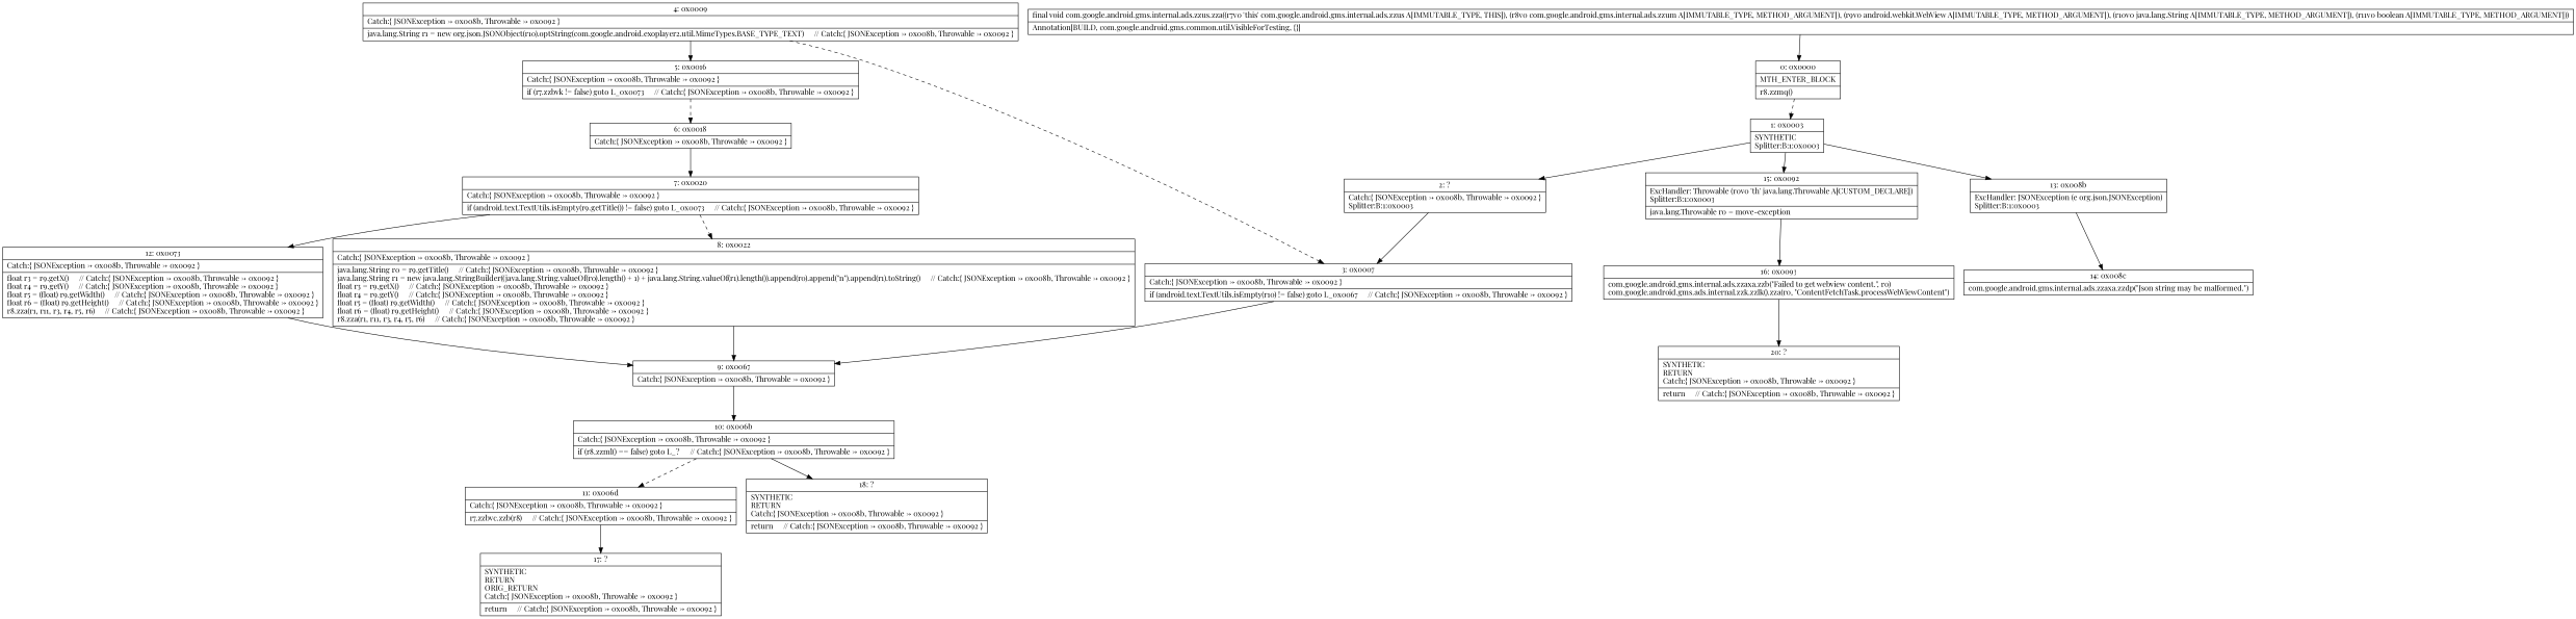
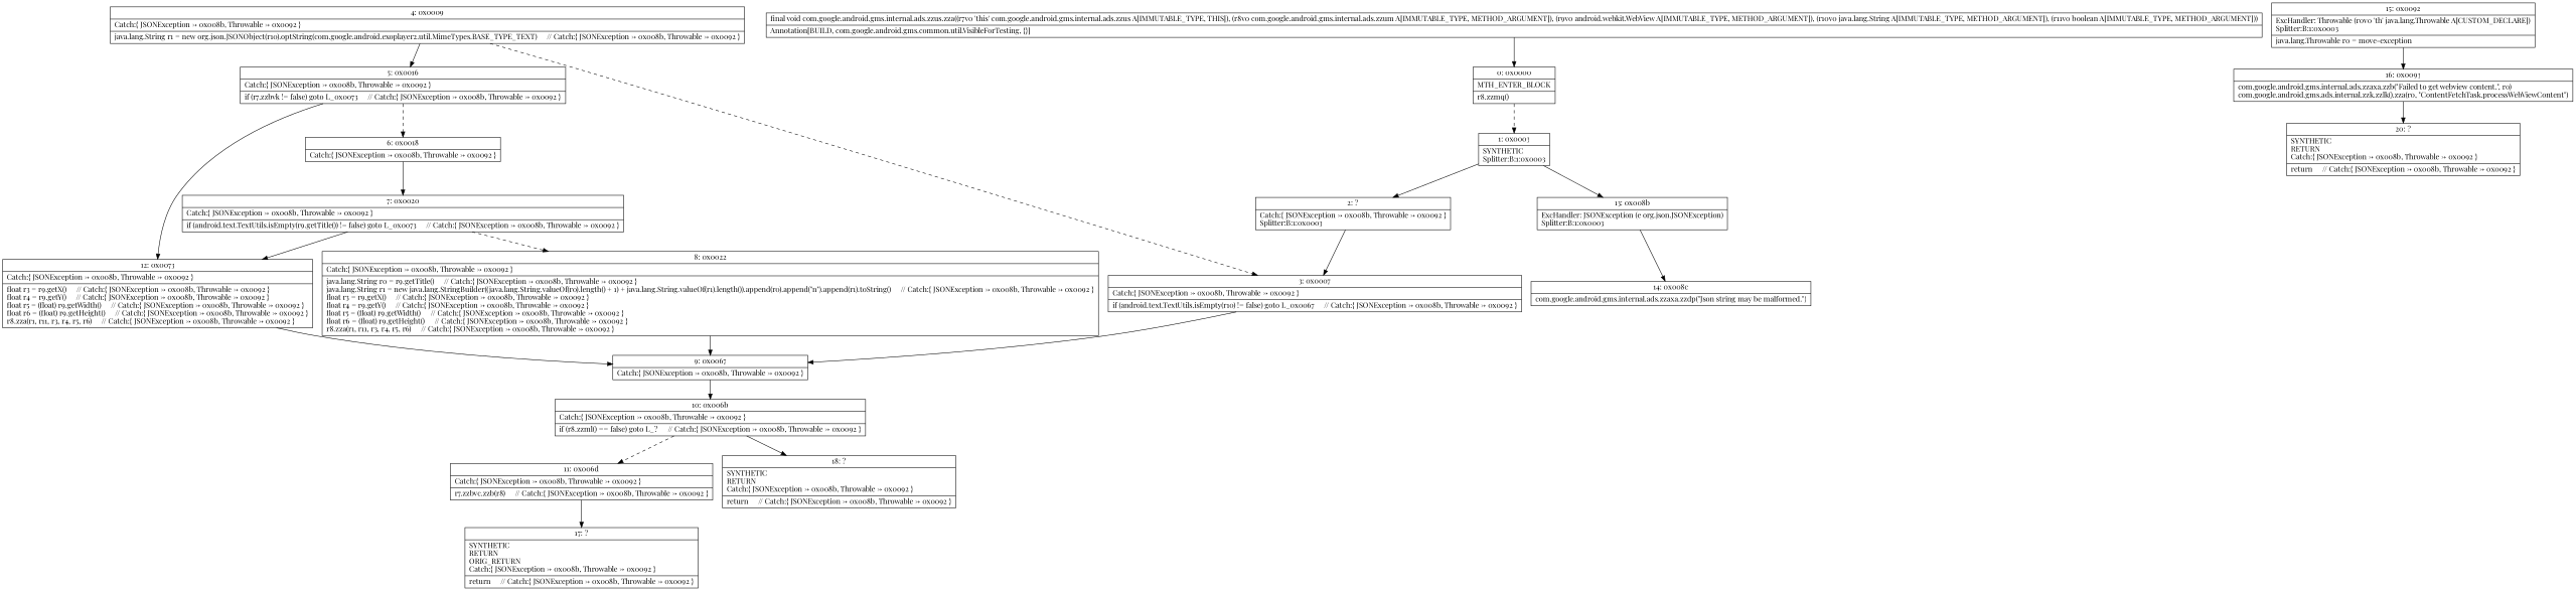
  digraph {
    fontname="Playfair Display"
    node [fontname="Playfair Display" shape=record]
    edge [fontname="Playfair Display"]
    n1 [label="{0\:\ 0x0000|MTH_ENTER_BLOCK\l|r8.zzmq()\l}"]
    n2 [label="{1\:\ 0x0003|SYNTHETIC\lSplitter:B:1:0x0003\l}"]
    n3 [label="{2\:\ ?|Catch:\{ JSONException \-\> 0x008b, Throwable \-\> 0x0092 \}\lSplitter:B:1:0x0003\l}"]
    n4 [label="{13\:\ 0x008b|ExcHandler: JSONException (e org.json.JSONException)\lSplitter:B:1:0x0003\l}"]
    n5 [label="{15\:\ 0x0092|ExcHandler: Throwable (r0v0 'th' java.lang.Throwable A[CUSTOM_DECLARE])\lSplitter:B:1:0x0003\l|java.lang.Throwable r0 = move\-exception\l}"]
    n6 [label="{3\:\ 0x0007|Catch:\{ JSONException \-\> 0x008b, Throwable \-\> 0x0092 \}\l|if (android.text.TextUtils.isEmpty(r10) != false) goto L_0x0067     \/\/ Catch:\{ JSONException \-\> 0x008b, Throwable \-\> 0x0092 \}\l}"]
    n7 [label="{14\:\ 0x008c|com.google.android.gms.internal.ads.zzaxa.zzdp(\"Json string may be malformed.\")\l}"]
    n8 [label="{16\:\ 0x0093|com.google.android.gms.internal.ads.zzaxa.zzb(\"Failed to get webview content.\", r0)\lcom.google.android.gms.ads.internal.zzk.zzlk().zza(r0, \"ContentFetchTask.processWebViewContent\")\l}"]
    n9 [label="{9\:\ 0x0067|Catch:\{ JSONException \-\> 0x008b, Throwable \-\> 0x0092 \}\l}"]
    n10 [label="{4\:\ 0x0009|Catch:\{ JSONException \-\> 0x008b, Throwable \-\> 0x0092 \}\l|java.lang.String r1 = new org.json.JSONObject(r10).optString(com.google.android.exoplayer2.util.MimeTypes.BASE_TYPE_TEXT)     \/\/ Catch:\{ JSONException \-\> 0x008b, Throwable \-\> 0x0092 \}\l}"]
    n11 [label="{5\:\ 0x0016|Catch:\{ JSONException \-\> 0x008b, Throwable \-\> 0x0092 \}\l|if (r7.zzbvk != false) goto L_0x0073     \/\/ Catch:\{ JSONException \-\> 0x008b, Throwable \-\> 0x0092 \}\l}"]
    n12 [label="{10\:\ 0x006b|Catch:\{ JSONException \-\> 0x008b, Throwable \-\> 0x0092 \}\l|if (r8.zzml() == false) goto L_?     \/\/ Catch:\{ JSONException \-\> 0x008b, Throwable \-\> 0x0092 \}\l}"]
    n13 [label="{6\:\ 0x0018|Catch:\{ JSONException \-\> 0x008b, Throwable \-\> 0x0092 \}\l}"]
    n14 [label="{12\:\ 0x0073|Catch:\{ JSONException \-\> 0x008b, Throwable \-\> 0x0092 \}\l|float r3 = r9.getX()     \/\/ Catch:\{ JSONException \-\> 0x008b, Throwable \-\> 0x0092 \}\lfloat r4 = r9.getY()     \/\/ Catch:\{ JSONException \-\> 0x008b, Throwable \-\> 0x0092 \}\lfloat r5 = (float) r9.getWidth()     \/\/ Catch:\{ JSONException \-\> 0x008b, Throwable \-\> 0x0092 \}\lfloat r6 = (float) r9.getHeight()     \/\/ Catch:\{ JSONException \-\> 0x008b, Throwable \-\> 0x0092 \}\lr8.zza(r1, r11, r3, r4, r5, r6)     \/\/ Catch:\{ JSONException \-\> 0x008b, Throwable \-\> 0x0092 \}\l}"]
    n15 [label="{7\:\ 0x0020|Catch:\{ JSONException \-\> 0x008b, Throwable \-\> 0x0092 \}\l|if (android.text.TextUtils.isEmpty(r9.getTitle()) != false) goto L_0x0073     \/\/ Catch:\{ JSONException \-\> 0x008b, Throwable \-\> 0x0092 \}\l}"]
    n16 [label="{8\:\ 0x0022|Catch:\{ JSONException \-\> 0x008b, Throwable \-\> 0x0092 \}\l|java.lang.String r0 = r9.getTitle()     \/\/ Catch:\{ JSONException \-\> 0x008b, Throwable \-\> 0x0092 \}\ljava.lang.String r1 = new java.lang.StringBuilder((java.lang.String.valueOf(r0).length() + 1) + java.lang.String.valueOf(r1).length()).append(r0).append(\"n\").append(r1).toString()     \/\/ Catch:\{ JSONException \-\> 0x008b, Throwable \-\> 0x0092 \}\lfloat r3 = r9.getX()     \/\/ Catch:\{ JSONException \-\> 0x008b, Throwable \-\> 0x0092 \}\lfloat r4 = r9.getY()     \/\/ Catch:\{ JSONException \-\> 0x008b, Throwable \-\> 0x0092 \}\lfloat r5 = (float) r9.getWidth()     \/\/ Catch:\{ JSONException \-\> 0x008b, Throwable \-\> 0x0092 \}\lfloat r6 = (float) r9.getHeight()     \/\/ Catch:\{ JSONException \-\> 0x008b, Throwable \-\> 0x0092 \}\lr8.zza(r1, r11, r3, r4, r5, r6)     \/\/ Catch:\{ JSONException \-\> 0x008b, Throwable \-\> 0x0092 \}\l}"]
    n17 [label="{11\:\ 0x006d|Catch:\{ JSONException \-\> 0x008b, Throwable \-\> 0x0092 \}\l|r7.zzbvc.zzb(r8)     \/\/ Catch:\{ JSONException \-\> 0x008b, Throwable \-\> 0x0092 \}\l}"]
    n18 [label="{18\:\ ?|SYNTHETIC\lRETURN\lCatch:\{ JSONException \-\> 0x008b, Throwable \-\> 0x0092 \}\l|return     \/\/ Catch:\{ JSONException \-\> 0x008b, Throwable \-\> 0x0092 \}\l}"]
    n19 [label="{17\:\ ?|SYNTHETIC\lRETURN\lORIG_RETURN\lCatch:\{ JSONException \-\> 0x008b, Throwable \-\> 0x0092 \}\l|return     \/\/ Catch:\{ JSONException \-\> 0x008b, Throwable \-\> 0x0092 \}\l}"]
    n20 [label="{20\:\ ?|SYNTHETIC\lRETURN\lCatch:\{ JSONException \-\> 0x008b, Throwable \-\> 0x0092 \}\l|return     \/\/ Catch:\{ JSONException \-\> 0x008b, Throwable \-\> 0x0092 \}\l}"]
    n21 [label="{final void com.google.android.gms.internal.ads.zzus.zza((r7v0 'this' com.google.android.gms.internal.ads.zzus A[IMMUTABLE_TYPE, THIS]), (r8v0 com.google.android.gms.internal.ads.zzum A[IMMUTABLE_TYPE, METHOD_ARGUMENT]), (r9v0 android.webkit.WebView A[IMMUTABLE_TYPE, METHOD_ARGUMENT]), (r10v0 java.lang.String A[IMMUTABLE_TYPE, METHOD_ARGUMENT]), (r11v0 boolean A[IMMUTABLE_TYPE, METHOD_ARGUMENT]))  | Annotation[BUILD, com.google.android.gms.common.util.VisibleForTesting, \{\}]\l}"]
    n1 -> n2 [style=dashed]
    n2 -> n3
    n2 -> n4
-   n2 -> n5
    n3 -> n6
    n4 -> n7
    n5 -> n8
    n6 -> n9
    n8 -> n20
    n9 -> n12
    n10 -> n6 [style=dashed]
    n10 -> n11
    n11 -> n13 [style=dashed]
+   n11 -> n14
    n12 -> n17 [style=dashed]
    n12 -> n18
    n13 -> n15
    n14 -> n9
    n15 -> n14
    n15 -> n16 [style=dashed]
    n16 -> n9
    n17 -> n19
    n21 -> n1
  }
